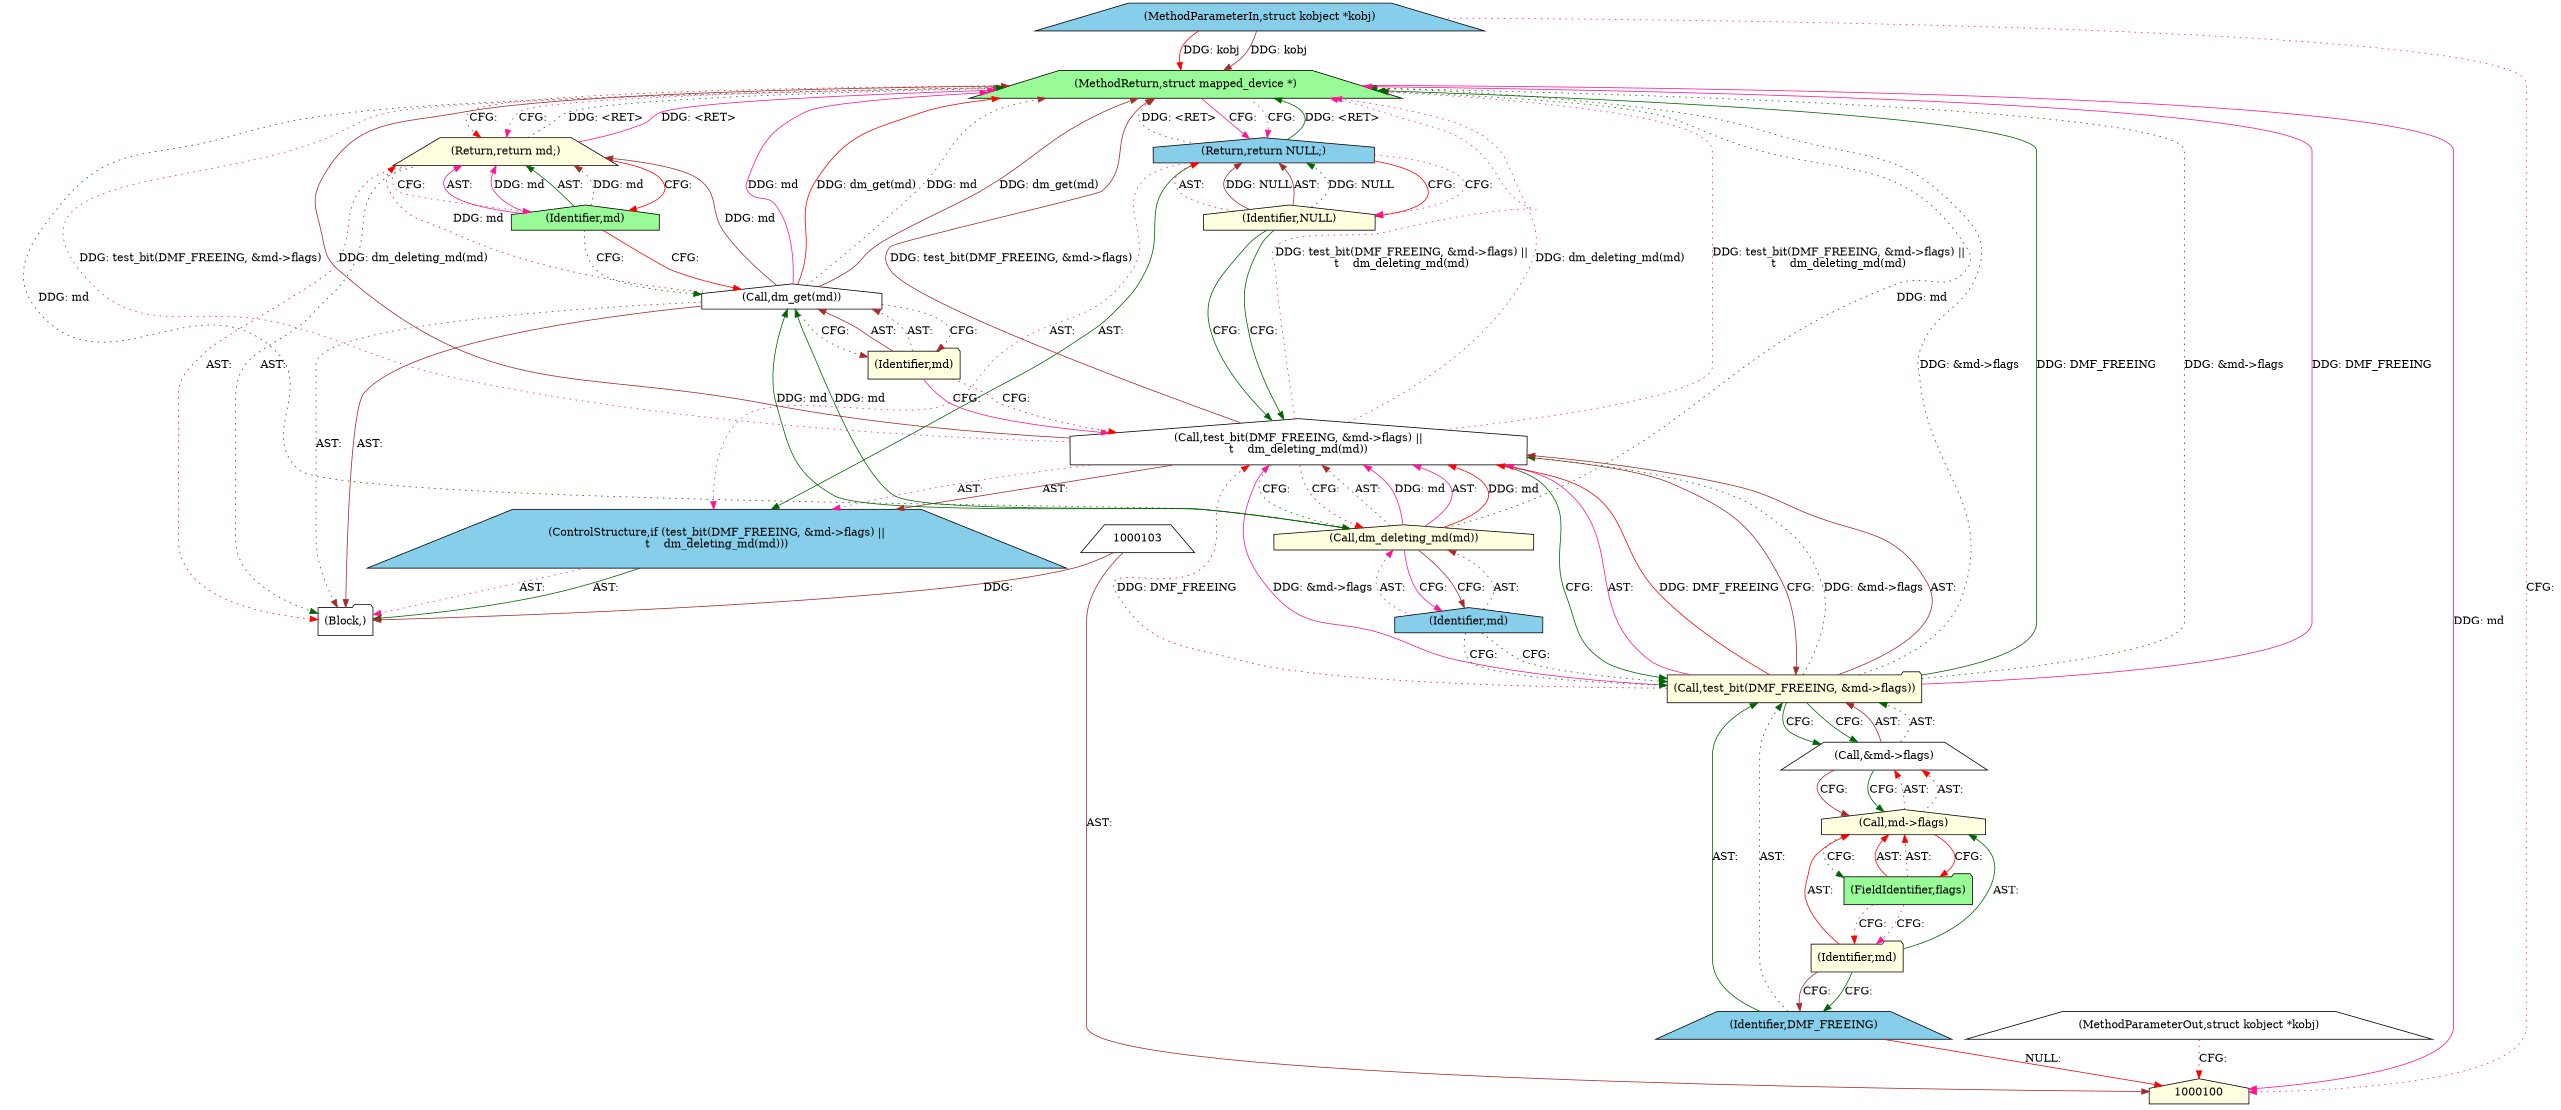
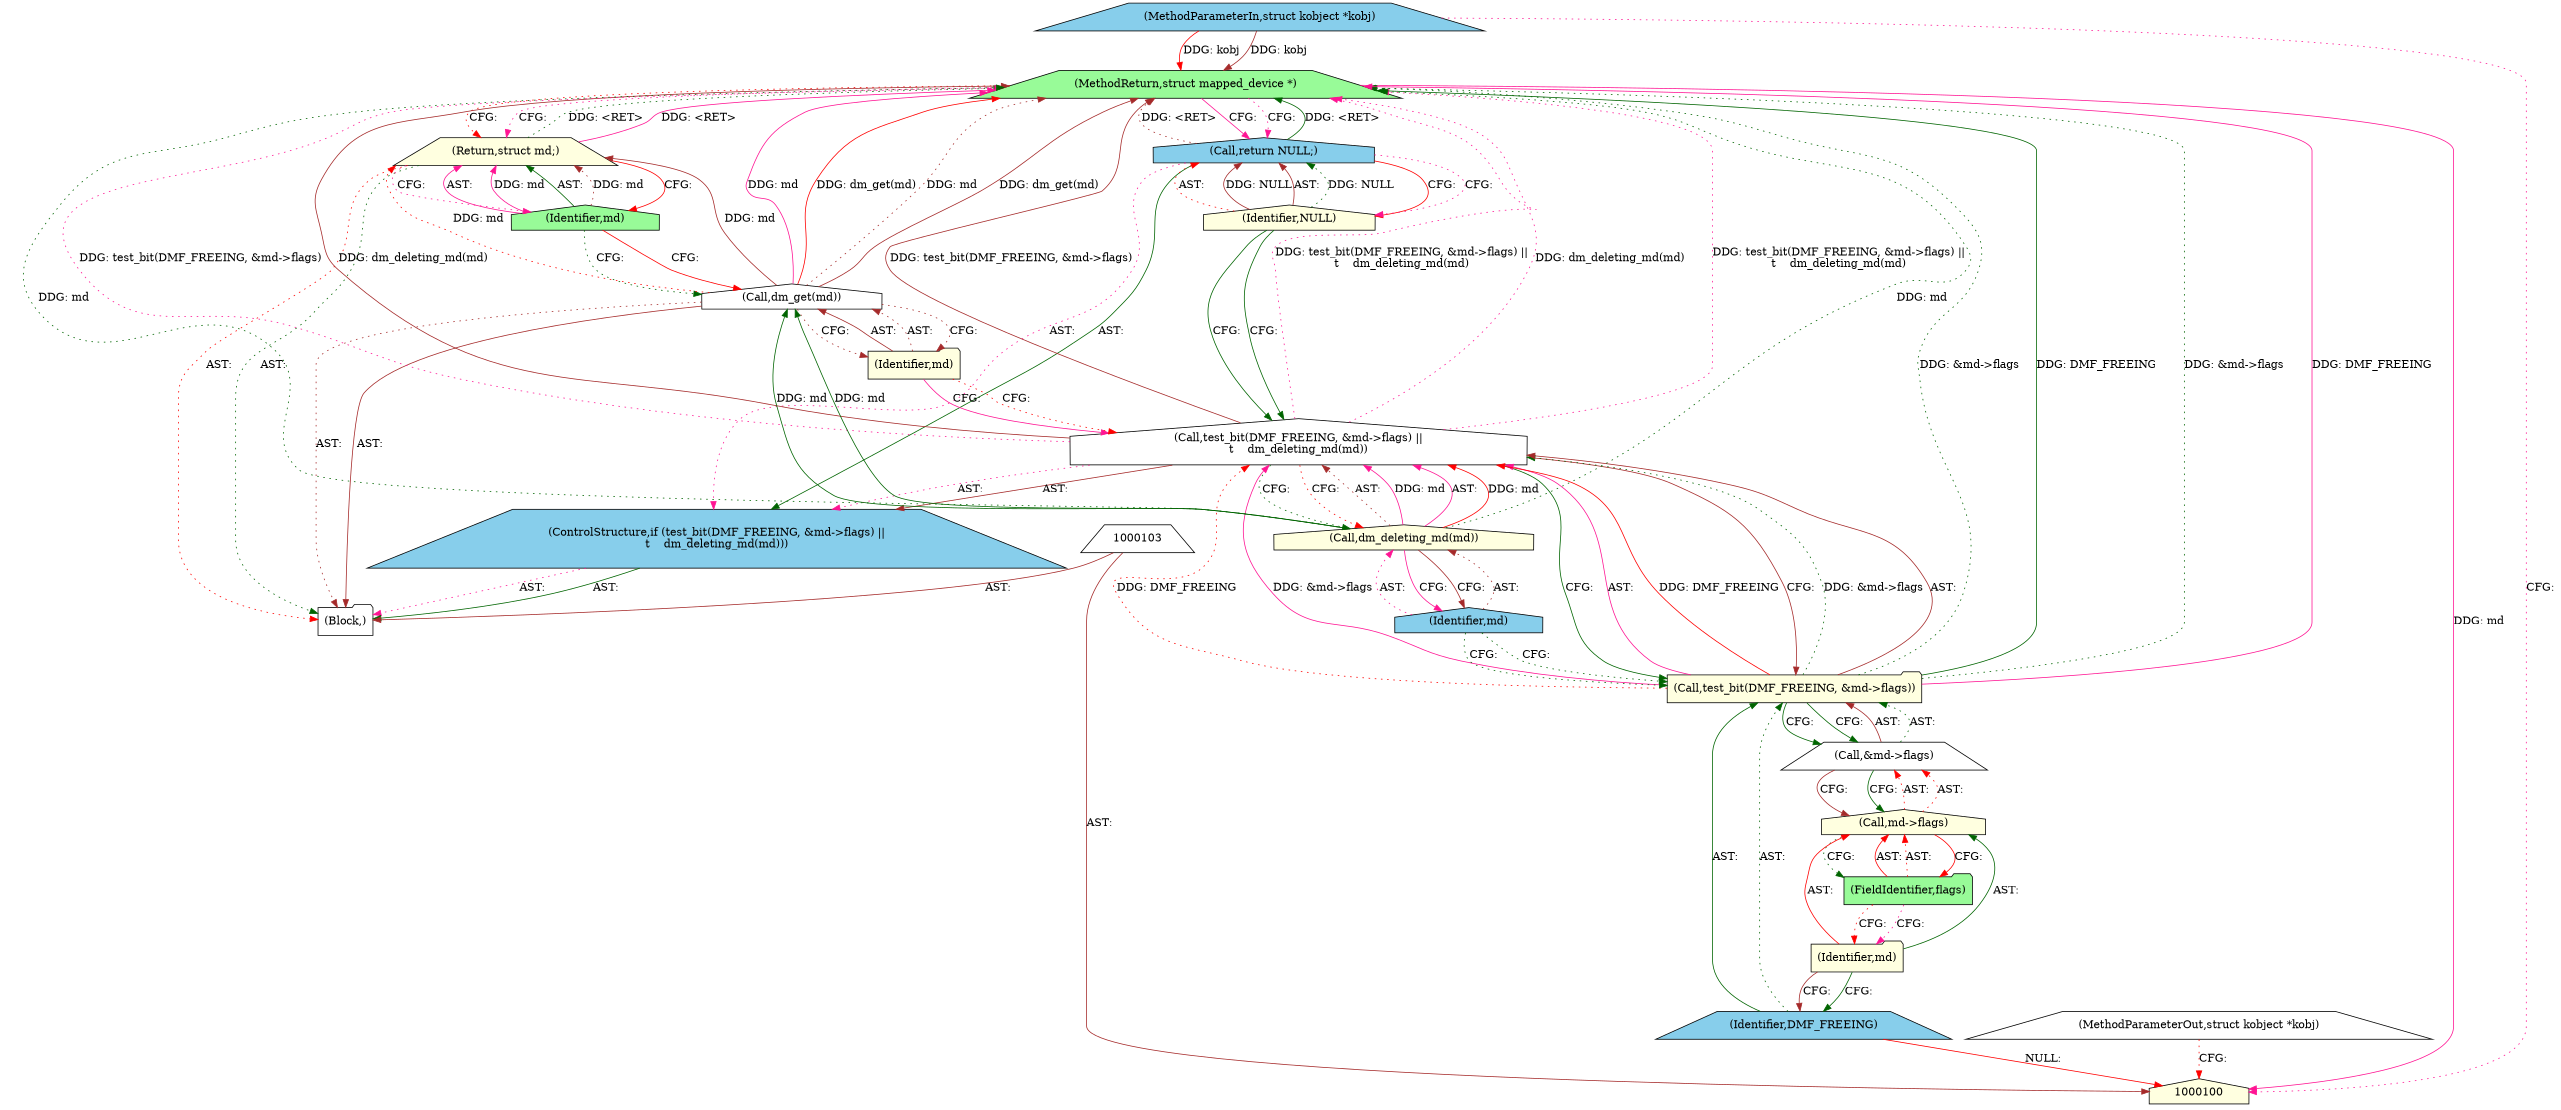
  digraph {
    node [fillcolor=lightyellow shape=house style=filled]
    edge [color=darkgreen style=solid]
    n1 [fillcolor=palegreen label="(MethodReturn,struct mapped_device *)" shape=trapezium]
-   n2 [label="(Return,return md;)" shape=trapezium]
-   n3 [fillcolor=skyblue label="(Return,return NULL;)"]
+   n2 [label="(Return,struct md;)" shape=trapezium]
+   n3 [fillcolor=skyblue label="(Call,return NULL;)"]
    1000100
    n5 [fillcolor=white label="(Block,)" shape=folder]
    n6 [fillcolor=palegreen label="(Identifier,md)"]
    n7 [fillcolor=skyblue label="(ControlStructure,if (test_bit(DMF_FREEING, &md->flags) ||\n\t    dm_deleting_md(md)))" shape=trapezium]
    n8 [label="(Identifier,NULL)"]
    n9 [fillcolor=skyblue label="(MethodParameterIn,struct kobject *kobj)" shape=trapezium]
    n10 [fillcolor=white label="(MethodParameterOut,struct kobject *kobj)" shape=trapezium]
    n11 [fillcolor=white label="(Call,dm_get(md))"]
    n12 [label="(Identifier,md)" shape=folder]
    n13 [fillcolor=white label="(Call,test_bit(DMF_FREEING, &md->flags) ||\n\t    dm_deleting_md(md))"]
    n14 [label="(Call,test_bit(DMF_FREEING, &md->flags))" shape=folder]
    n15 [label="(Call,dm_deleting_md(md))"]
    n16 [fillcolor=skyblue label="(Identifier,DMF_FREEING)" shape=trapezium]
    n17 [fillcolor=white label="(Call,&md->flags)" shape=trapezium]
    n18 [label="(Call,md->flags)"]
    n19 [fillcolor=palegreen label="(FieldIdentifier,flags)" shape=folder]
    n20 [label="(Identifier,md)" shape=folder]
    n21 [fillcolor=skyblue label="(Identifier,md)"]
    1000103 [fillcolor=white shape=trapezium]
    n1 -> n2 [color=red label="CFG: " style=dotted]
    n1 -> n2 [color=deeppink label="CFG: " style=dotted]
    n1 -> n3 [color=deeppink label="CFG: "]
    n1 -> n3 [color=deeppink label="CFG: " style=dotted]
    n1 -> 1000100 [color=deeppink label="DDG: md"]
    n2 -> n1 [label="DDG: <RET>" style=dotted]
    n2 -> n1 [color=deeppink label="DDG: <RET>"]
    n2 -> n5 [label="AST: " style=dotted]
    n2 -> n5 [color=red label="AST: " style=dotted]
    n2 -> n6 [color=red label="CFG: "]
    n2 -> n6 [color=deeppink label="CFG: " style=dotted]
    n3 -> n1 [label="DDG: <RET>"]
    n3 -> n1 [color=brown label="DDG: <RET>" style=dotted]
    n3 -> n7 [color=deeppink label="AST: " style=dotted]
    n3 -> n7 [label="AST: "]
    n3 -> n8 [color=red label="CFG: "]
    n3 -> n8 [color=deeppink label="CFG: " style=dotted]
    n6 -> n2 [color=deeppink label="AST: "]
    n6 -> n2 [color=deeppink label="DDG: md"]
    n6 -> n2 [label="AST: "]
    n6 -> n2 [color=brown label="DDG: md" style=dotted]
    n6 -> n11 [color=red label="CFG: "]
    n6 -> n11 [label="CFG: " style=dotted]
    n7 -> n5 [color=deeppink label="AST: " style=dotted]
    n7 -> n5 [label="AST: "]
    n8 -> n3 [color=red label="AST: " style=dotted]
    n8 -> n3 [color=brown label="DDG: NULL"]
    n8 -> n3 [color=brown label="AST: "]
    n8 -> n3 [label="DDG: NULL" style=dotted]
    n8 -> n13 [label="CFG: "]
    n8 -> n13 [label="CFG: "]
    n9 -> n1 [color=brown label="DDG: kobj"]
    n9 -> n1 [color=red label="DDG: kobj"]
    n9 -> 1000100 [color=deeppink label="CFG: " style=dotted]
    n10 -> 1000100 [color=red label="CFG: " style=dotted]
    n11 -> n1 [color=deeppink label="DDG: md"]
    n11 -> n1 [color=red label="DDG: dm_get(md)"]
    n11 -> n1 [color=brown label="DDG: md" style=dotted]
    n11 -> n1 [color=brown label="DDG: dm_get(md)"]
    n11 -> n2 [color=red label="DDG: md" style=dotted]
    n11 -> n2 [color=brown label="DDG: md"]
    n11 -> n5 [color=brown label="AST: "]
    n11 -> n5 [color=brown label="AST: " style=dotted]
    n11 -> n12 [color=brown label="CFG: " style=dotted]
    n11 -> n12 [color=brown label="CFG: " style=dotted]
    n12 -> n11 [color=brown label="AST: "]
    n12 -> n11 [color=brown label="AST: " style=dotted]
    n12 -> n13 [color=deeppink label="CFG: "]
    n12 -> n13 [color=red label="CFG: " style=dotted]
    n13 -> n1 [color=deeppink label="DDG: test_bit(DMF_FREEING, &md->flags) ||\n\t    dm_deleting_md(md)" style=dotted]
    n13 -> n1 [color=brown label="DDG: dm_deleting_md(md)"]
    n13 -> n1 [color=brown label="DDG: test_bit(DMF_FREEING, &md->flags)"]
    n13 -> n1 [color=deeppink label="DDG: test_bit(DMF_FREEING, &md->flags) ||\n\t    dm_deleting_md(md)" style=dotted]
    n13 -> n1 [color=deeppink label="DDG: dm_deleting_md(md)" style=dotted]
    n13 -> n1 [color=deeppink label="DDG: test_bit(DMF_FREEING, &md->flags)" style=dotted]
    n13 -> n7 [color=brown label="AST: "]
    n13 -> n7 [color=deeppink label="AST: " style=dotted]
    n13 -> n14 [color=brown label="CFG: "]
    n13 -> n14 [label="CFG: "]
    n13 -> n15 [label="CFG: " style=dotted]
    n13 -> n15 [color=red label="CFG: " style=dotted]
    n14 -> n1 [label="DDG: &md->flags" style=dotted]
    n14 -> n1 [label="DDG: DMF_FREEING"]
    n14 -> n1 [label="DDG: &md->flags" style=dotted]
    n14 -> n1 [color=deeppink label="DDG: DMF_FREEING"]
    n14 -> n13 [color=deeppink label="AST: "]
    n14 -> n13 [color=red label="DDG: DMF_FREEING"]
    n14 -> n13 [label="DDG: &md->flags" style=dotted]
    n14 -> n13 [color=brown label="AST: "]
    n14 -> n13 [color=red label="DDG: DMF_FREEING" style=dotted]
    n14 -> n13 [color=deeppink label="DDG: &md->flags"]
    n14 -> n17 [label="CFG: "]
    n14 -> n17 [label="CFG: "]
    n15 -> n1 [label="DDG: md" style=dotted]
    n15 -> n1 [label="DDG: md" style=dotted]
    n15 -> n11 [label="DDG: md"]
    n15 -> n11 [label="DDG: md"]
    n15 -> n13 [color=brown label="AST: " style=dotted]
    n15 -> n13 [color=deeppink label="DDG: md"]
    n15 -> n13 [color=deeppink label="AST: "]
    n15 -> n13 [color=red label="DDG: md"]
    n15 -> n21 [color=deeppink label="CFG: "]
    n15 -> n21 [color=brown label="CFG: "]
    n16 -> 1000100 [color=red label="NULL: "]
    n16 -> n14 [label="AST: "]
    n16 -> n14 [label="AST: " style=dotted]
    n17 -> n14 [color=brown label="AST: "]
    n17 -> n14 [label="AST: " style=dotted]
    n17 -> n18 [color=brown label="CFG: "]
    n17 -> n18 [label="CFG: "]
    n18 -> n17 [color=red label="AST: " style=dotted]
    n18 -> n17 [color=red label="AST: " style=dotted]
    n18 -> n19 [color=red label="CFG: "]
    n18 -> n19 [label="CFG: " style=dotted]
    n19 -> n18 [color=red label="AST: "]
    n19 -> n18 [color=red label="AST: " style=dotted]
    n19 -> n20 [color=red label="CFG: " style=dotted]
    n19 -> n20 [color=deeppink label="CFG: " style=dotted]
    n20 -> n16 [label="CFG: "]
    n20 -> n16 [color=brown label="CFG: "]
    n20 -> n18 [label="AST: "]
    n20 -> n18 [color=red label="AST: "]
    n21 -> n14 [label="CFG: " style=dotted]
    n21 -> n14 [label="CFG: " style=dotted]
    n21 -> n15 [color=brown label="AST: " style=dotted]
    n21 -> n15 [color=deeppink label="AST: " style=dotted]
    1000103 -> 1000100 [color=brown label="AST: "]
-   1000103 -> n5 [color=brown label="DDG: "]
+   1000103 -> n5 [color=brown label="AST: "]
  }
